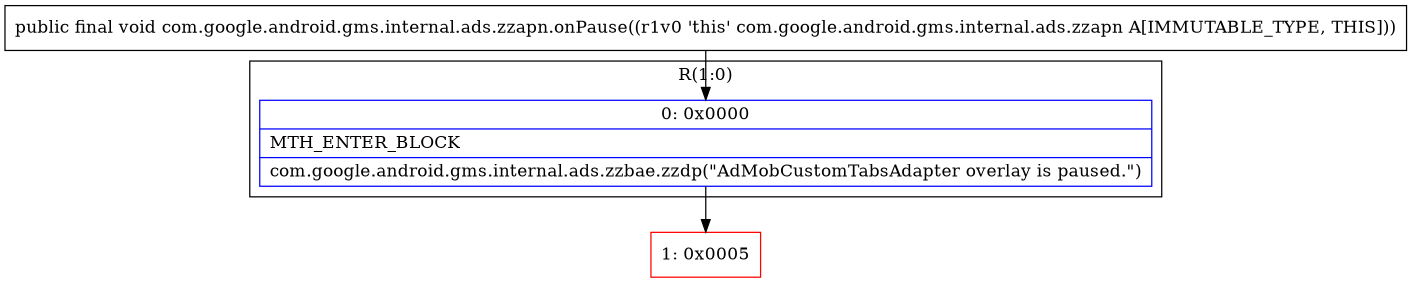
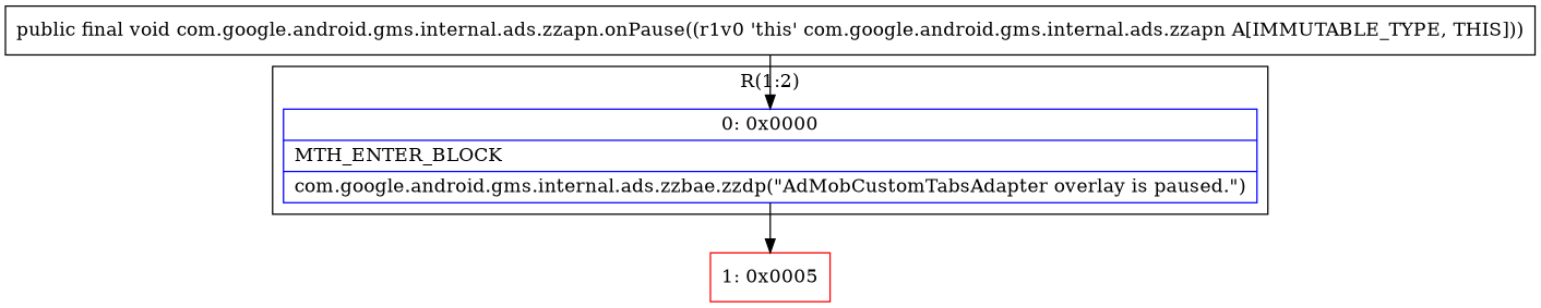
  digraph {
    node [shape=record]
    n1 [color=blue label="{0\:\ 0x0000|MTH_ENTER_BLOCK\l|com.google.android.gms.internal.ads.zzbae.zzdp(\"AdMobCustomTabsAdapter overlay is paused.\")\l}"]
    n2 [color=red label="{1\:\ 0x0005}"]
    n3 [label="{public final void com.google.android.gms.internal.ads.zzapn.onPause((r1v0 'this' com.google.android.gms.internal.ads.zzapn A[IMMUTABLE_TYPE, THIS])) }"]
    subgraph cluster_1 {
-     label="R(1:0)"
+     label="R(1:2)"
      n1
    }
    n1 -> n2
    n3 -> n1
  }
